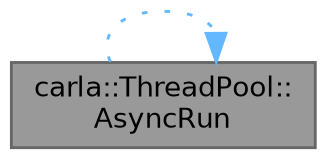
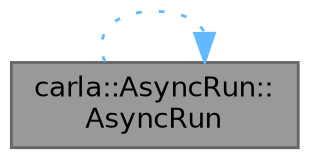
  digraph {
    rankdir=LR
-   n1 [color=gray40 fillcolor=grey60 fontcolor=black fontname=Helvetica fontsize=10 height=0.2 label="carla::ThreadPool::\lAsyncRun" shape=box style=filled width=0.4]
+   n1 [color=gray40 fillcolor=grey60 fontcolor=black fontname=Helvetica fontsize=10 height=0.2 label="carla::AsyncRun::\lAsyncRun" shape=box style=filled width=0.4]
    n1 -> n1 [color=steelblue1 fontname=Helvetica fontsize=10 labelfontname=Helvetica labelfontsize=10 style=dotted arrowhead=normal]
  }
